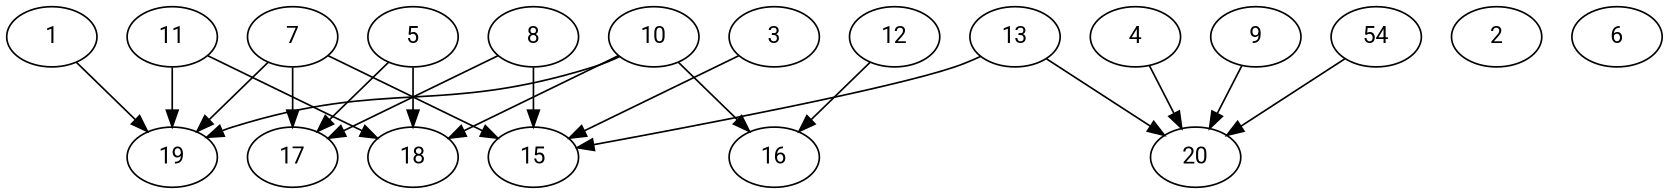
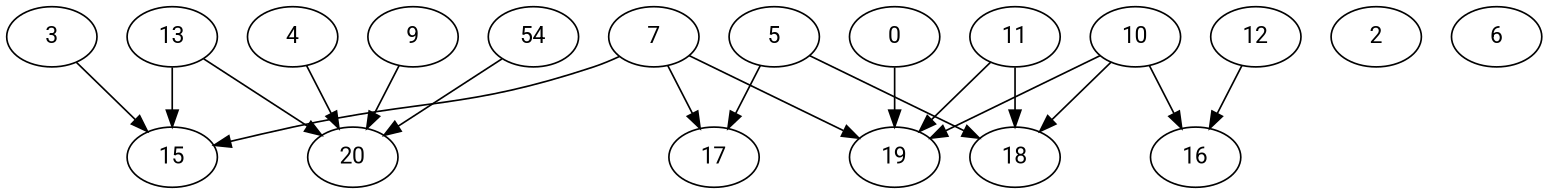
  digraph {
    fontname=Roboto
    node [alpha=0.17 fontname=Roboto]
    edge [fontname=Roboto]
-   1 [expect_size=16907264]
+   1 [expect_size=16907264 label=0]
    19 [alpha=0.04 expect_size=21924864]
    2 [alpha=0.05 expect_size=35511296]
    3 [alpha=0.15 expect_size=12022784]
    15 [alpha=0.19 expect_size=23251968]
    4 [expect_size=35405824]
    20 [alpha=0.05 expect_size=30988288]
    5 [alpha=0.08 expect_size=15824896]
    17 [alpha=0.06 expect_size=43089920]
    18 [alpha=0.01 expect_size=34152448]
    6 [alpha=0.00 expect_size=17671168]
    7 [alpha=0.16 expect_size=26707968]
-   8 [alpha=0.15 expect_size=28511232]
    9 [alpha=0.04 expect_size=49743872]
    10 [alpha=0.04 expect_size=42993664]
    16 [alpha=0.12 expect_size=42934272]
    11 [expect_size=37927936]
    12 [alpha=0.20 expect_size=30918656]
    13 [alpha=0.12 expect_size=41964544]
    n20 [alpha=0.12 expect_size=30183424 label=54]
    1 -> 19
    3 -> 15
    4 -> 20
    5 -> 17
    5 -> 18
    7 -> 19
    7 -> 15
    7 -> 17
-   8 -> 15
-   8 -> 17
    9 -> 20
    10 -> 19
    10 -> 18
    10 -> 16
    11 -> 19
    11 -> 18
    12 -> 16
    13 -> 15
    13 -> 20
    n20 -> 20
  }
